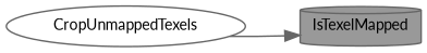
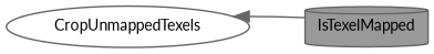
  digraph {
    rankdir=RL
    fontname=Lato
    node [fontname=Lato fontsize=10 style=filled]
    n1 [color=gray40 fillcolor=grey60 fontcolor=black height=0.2 label=IsTexelMapped shape=cylinder width=0.4]
    n2 [color=grey40 fillcolor=white height=0.2 label=CropUnmappedTexels shape=ellipse width=0.4]
-   n1 -> n2 [color=gray40 dir=back fontname=Lato fontsize=10 labelfontname=Helvetica labelfontsize=10 style=solid]
+   n2 -> n1 [color=gray40 dir=back fontname=Lato fontsize=10 labelfontname=Helvetica labelfontsize=10 style=solid]
  }
